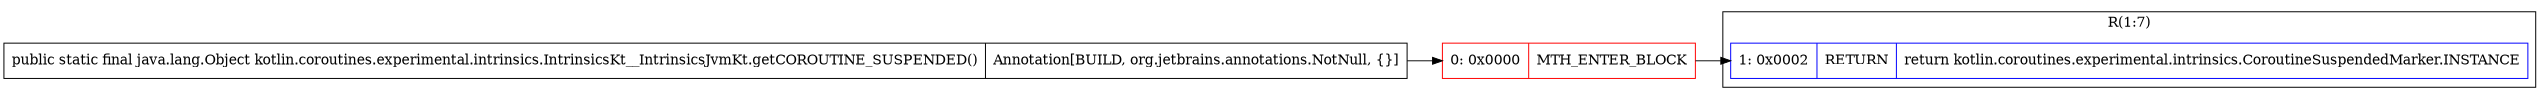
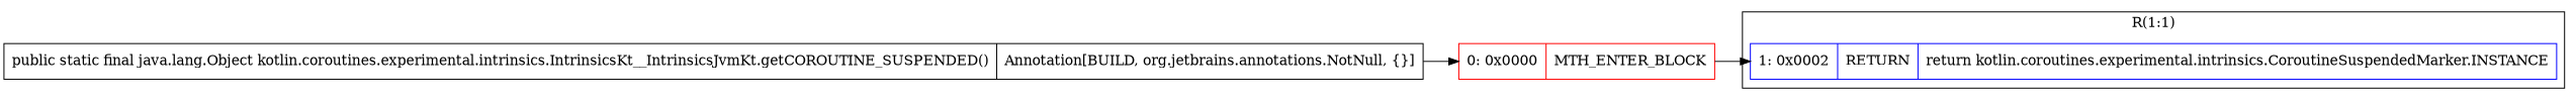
  digraph {
    rankdir=LR
    node [shape=record]
    n1 [color=blue label="{1\:\ 0x0002|RETURN\l|return kotlin.coroutines.experimental.intrinsics.CoroutineSuspendedMarker.INSTANCE\l}"]
    n2 [color=red label="{0\:\ 0x0000|MTH_ENTER_BLOCK\l}"]
    n3 [label="{public static final java.lang.Object kotlin.coroutines.experimental.intrinsics.IntrinsicsKt__IntrinsicsJvmKt.getCOROUTINE_SUSPENDED()  | Annotation[BUILD, org.jetbrains.annotations.NotNull, \{\}]\l}"]
    subgraph cluster_1 {
-     label="R(1:7)"
+     label="R(1:1)"
      n1
    }
    n2 -> n1
    n3 -> n2
  }
